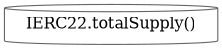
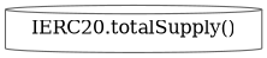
  digraph {
-   "IERC20.totalSupply()" [height=0.5 width=2.6684 color=gray40 shape=cylinder label="IERC22.totalSupply()"]
+   "IERC20.totalSupply()" [height=0.5 width=2.6684 color=gray40 shape=cylinder]
  }
